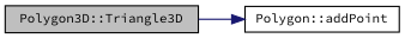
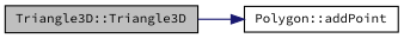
  digraph {
    rankdir=LR
    fontname="Source Code Pro"
    node [color=black fontname="Source Code Pro" fontsize=10 shape=record style=filled]
-   n1 [fillcolor=grey75 fontcolor=black height=0.2 label="Polygon3D::Triangle3D" width=0.4]
+   n1 [fillcolor=grey75 fontcolor=black height=0.2 label="Triangle3D::Triangle3D" width=0.4]
    n2 [fillcolor=white height=0.2 label="Polygon::addPoint" width=0.4]
    n1 -> n2 [color=midnightblue fontname="Source Code Pro" fontsize=10 labelfontname=Helvetica labelfontsize=10 style=solid]
  }
